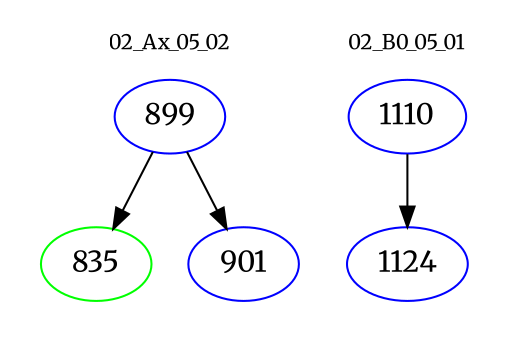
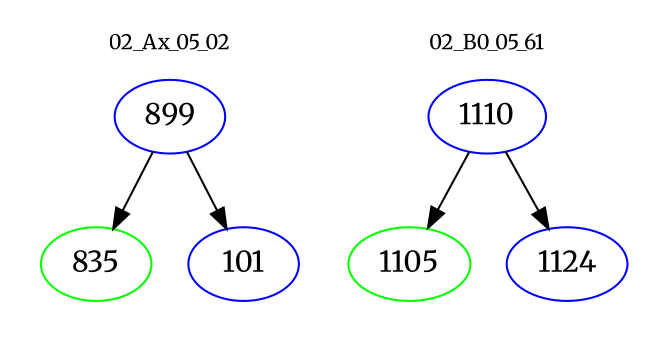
  digraph {
    fontname=Merriweather
    node [color=blue fontname=Merriweather]
    edge [color=black fontname=Merriweather]
    n1 [label=899]
    n2 [color=green label=835]
-   n3 [label=901]
+   n3 [label=101]
    n4 [label=1110]
+   n5 [color=green label=1105]
    n6 [label=1124]
    subgraph cluster_1 {
      color=white
      fontsize=10
      label="02_Ax_05_02"
      n1
      n2
      n3
    }
    subgraph cluster_2 {
      color=white
      fontsize=10
-     label="02_B0_05_01"
+     label="02_B0_05_61"
      n4
+     n5
      n6
    }
    n1 -> n2
    n1 -> n3
+   n4 -> n5
    n4 -> n6
  }
